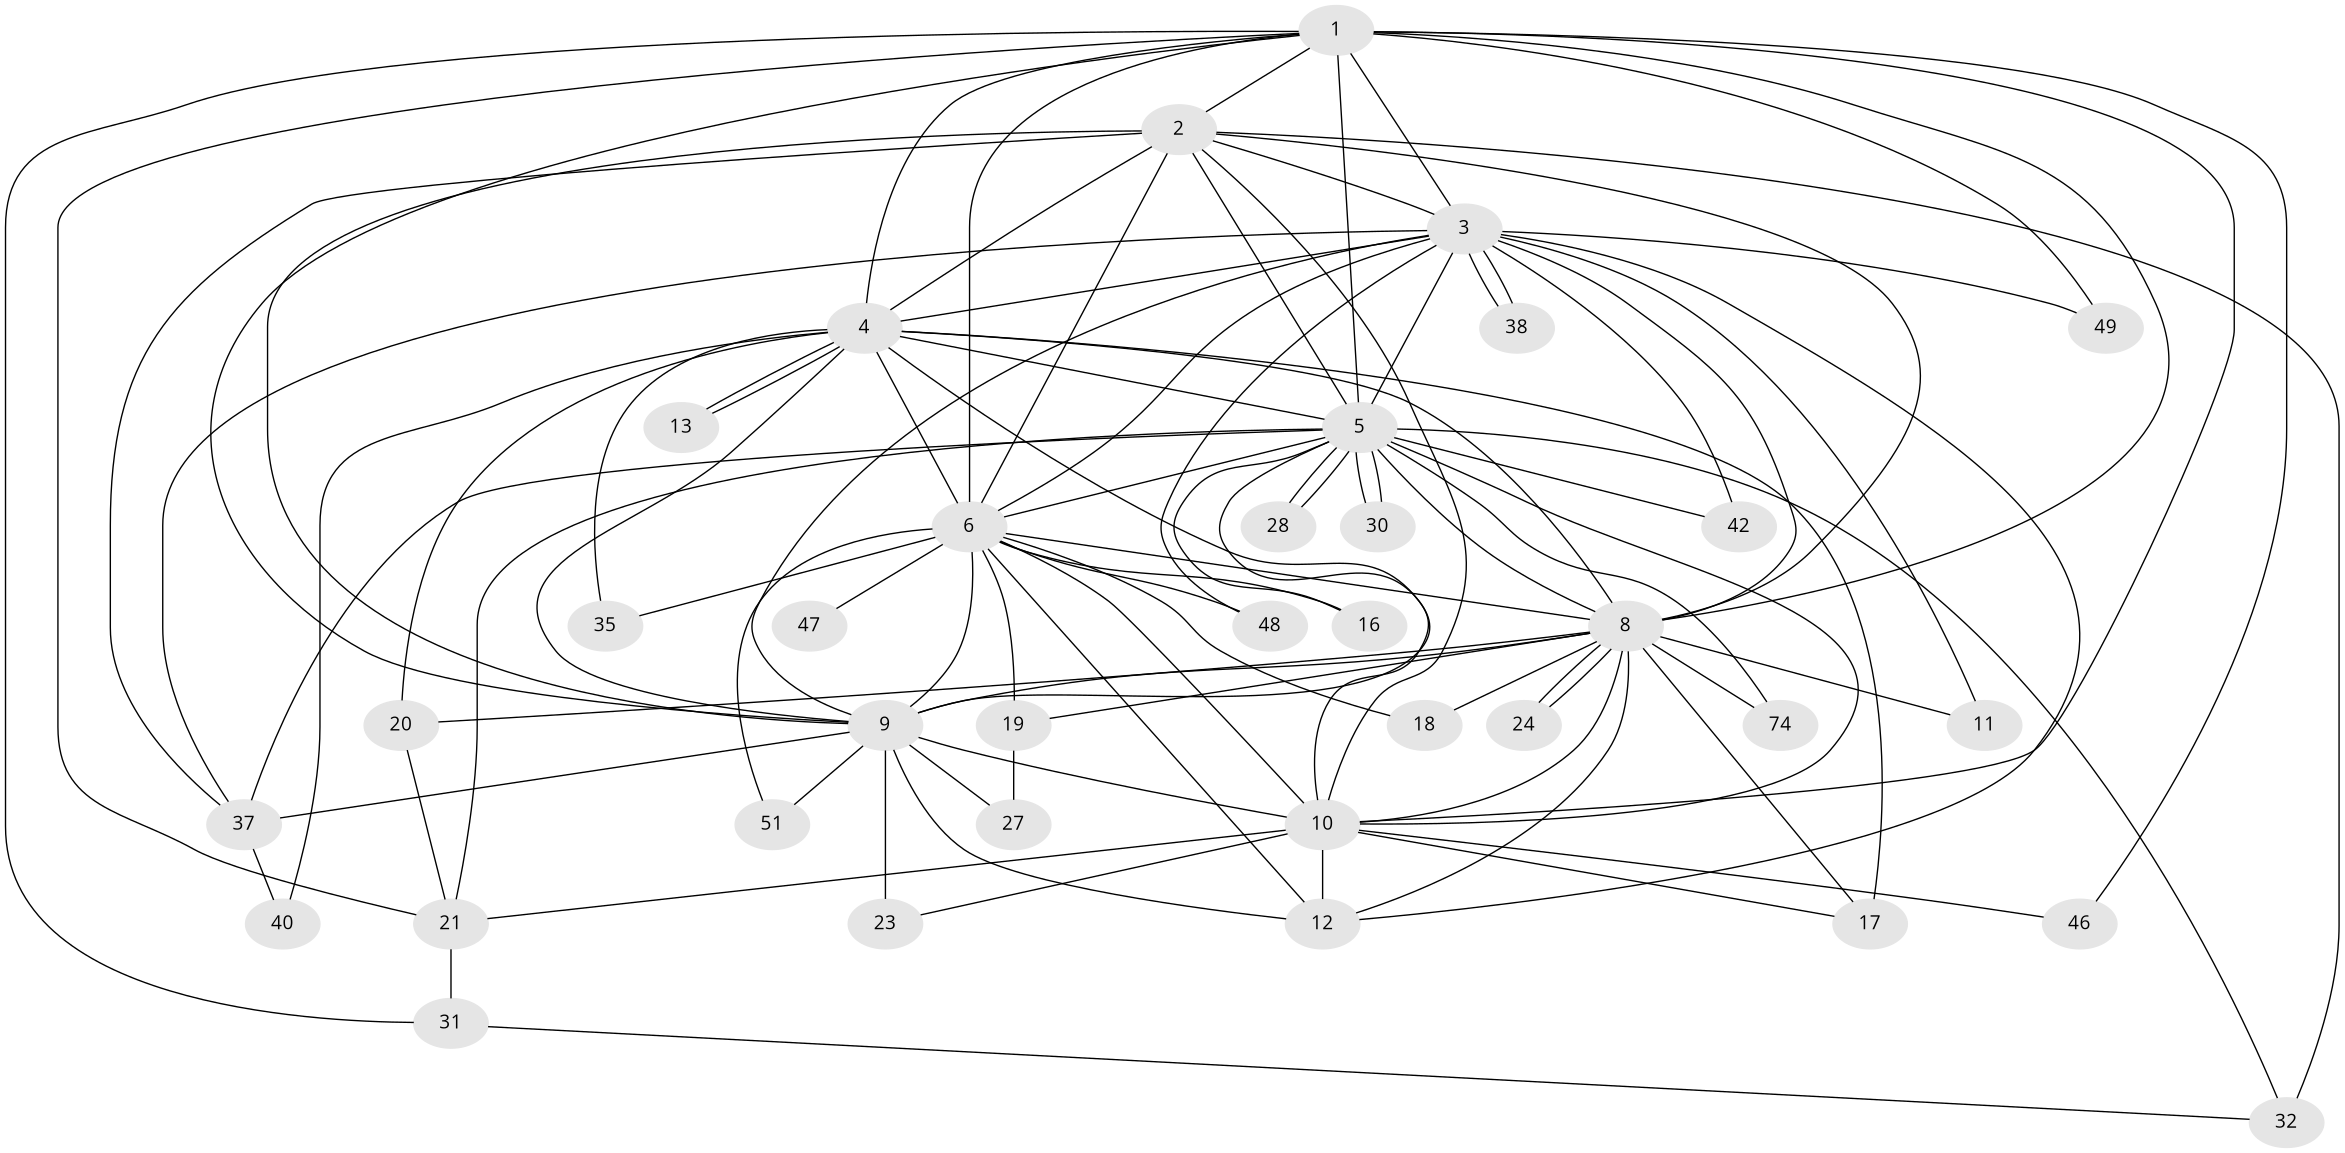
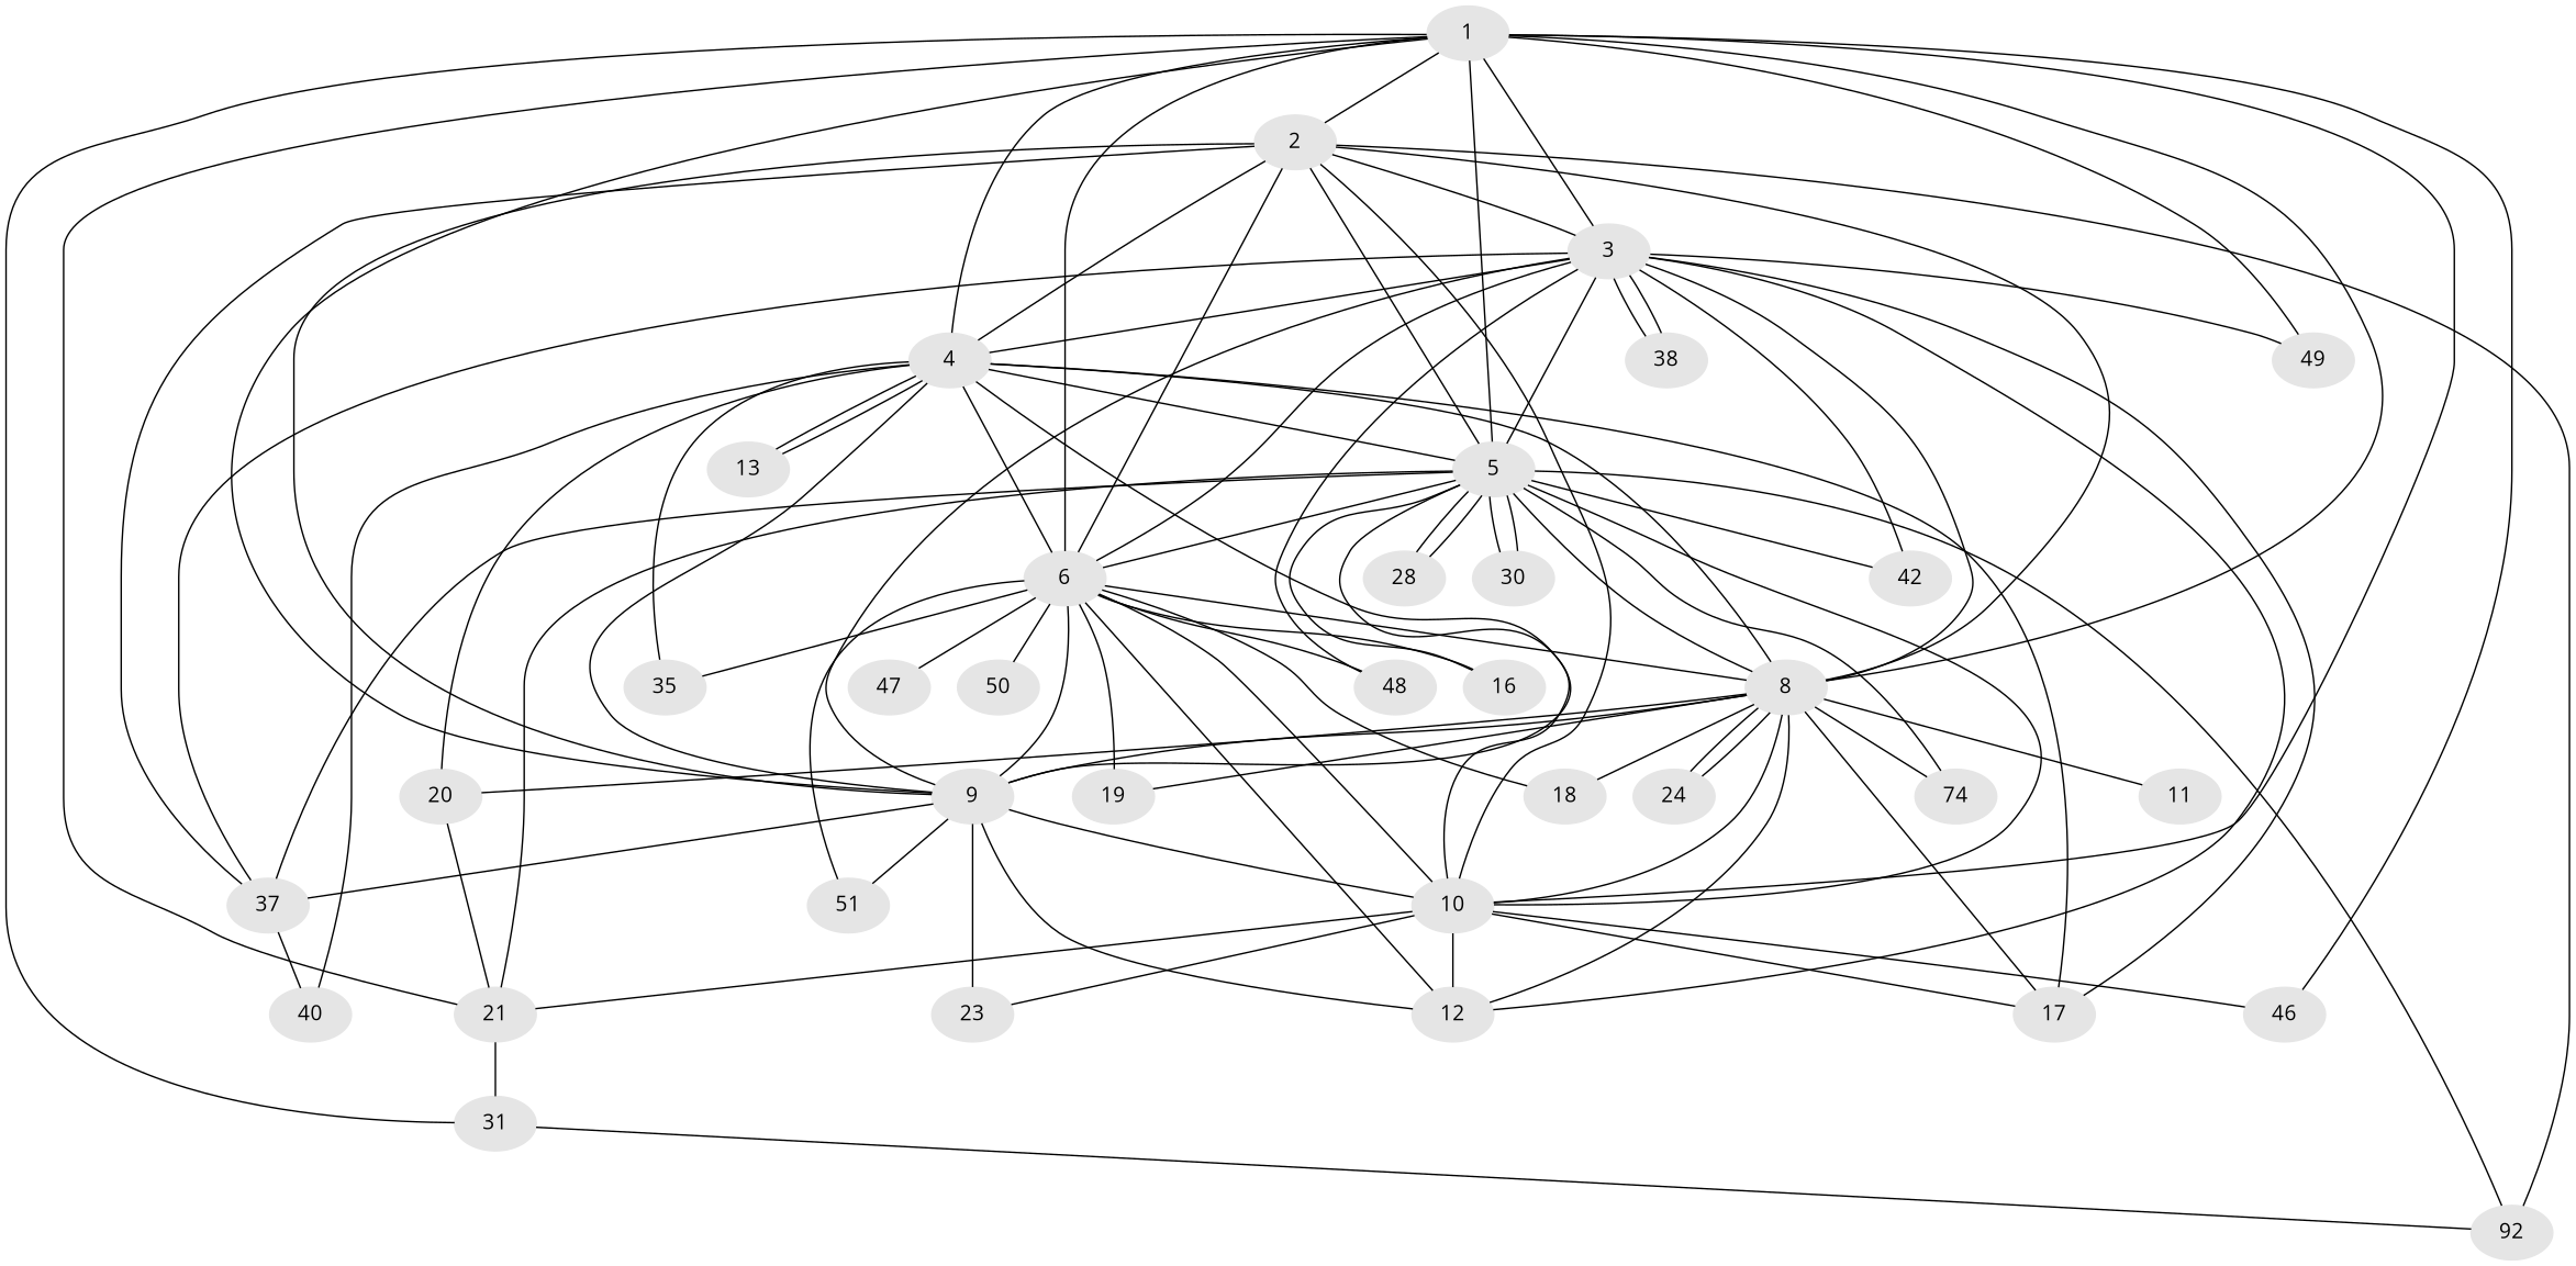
  graph {
    fontname="Open Sans"
    node [color=gray90 fontname="Open Sans" style=filled]
    edge [fontname="Open Sans"]
    1 [super="+36"]
    2
    3 [super="+34"]
    4 [super="+15"]
    5 [super="+44"]
    6 [super="+7"]
    8 [super="+43"]
    9
    10 [super="+26"]
    21 [super="+25"]
    31 [super="+39"]
    46
    49
-   32
+   32 [label=92]
    37 [super="+41"]
    11
    38
    42
    48
    12 [super="+45"]
    13
    17 [super="+22"]
    20 [super="+33"]
    35
    40
    n26 [label=74]
    16
    28
    30
    18
    19
    47
+   50
    51
    24
    23 [super="+29"]
-   27
    1 -- 2
    1 -- 3 [weight=2]
    1 -- 4
    1 -- 5
    1 -- 6 [weight=2]
    1 -- 8
    1 -- 9
    1 -- 10 [weight=2]
    1 -- 21
    1 -- 31
    1 -- 46
    1 -- 49
    2 -- 3
    2 -- 4
    2 -- 5
    2 -- 6 [weight=2]
    2 -- 8
    2 -- 9
    2 -- 10
    2 -- 32
    2 -- 37
    3 -- 4
    3 -- 5
    3 -- 6 [weight=3]
    3 -- 8
    3 -- 9
    3 -- 49
    3 -- 37
-   3 -- 11
+   3 -- 17
    3 -- 38
    3 -- 38
    3 -- 42
    3 -- 48
    3 -- 12
    4 -- 5
    4 -- 6 [weight=2]
    4 -- 8
    4 -- 9
    4 -- 10 [weight=2]
    4 -- 13
    4 -- 13
    4 -- 17
    4 -- 20
    4 -- 35
    4 -- 40
    5 -- 6 [weight=2]
    5 -- 8
    5 -- 9
    5 -- 10
    5 -- 21
    5 -- 32
    5 -- 37
    5 -- 42
    5 -- n26
    5 -- 16
    5 -- 28
    5 -- 28
    5 -- 30
    5 -- 30
    6 -- 8 [weight=2]
    6 -- 9 [weight=2]
    6 -- 10 [weight=2]
    6 -- 48
    6 -- 12
    6 -- 35
    6 -- 16
    6 -- 18
    6 -- 19
    6 -- 47 [weight=2]
+   6 -- 50 [weight=2]
    6 -- 51
    8 -- 9
    8 -- 10
    8 -- 11
    8 -- 12
    8 -- 17
    8 -- 20
    8 -- n26
    8 -- 18
    8 -- 19
    8 -- 24
    8 -- 24
    9 -- 10
    9 -- 37
    9 -- 12
    9 -- 51
    9 -- 23 [weight=2]
-   9 -- 27
    10 -- 21
    10 -- 46
    10 -- 12
    10 -- 17
    10 -- 23
    21 -- 31
    31 -- 32
    37 -- 40
    20 -- 21
-   19 -- 27
  }
